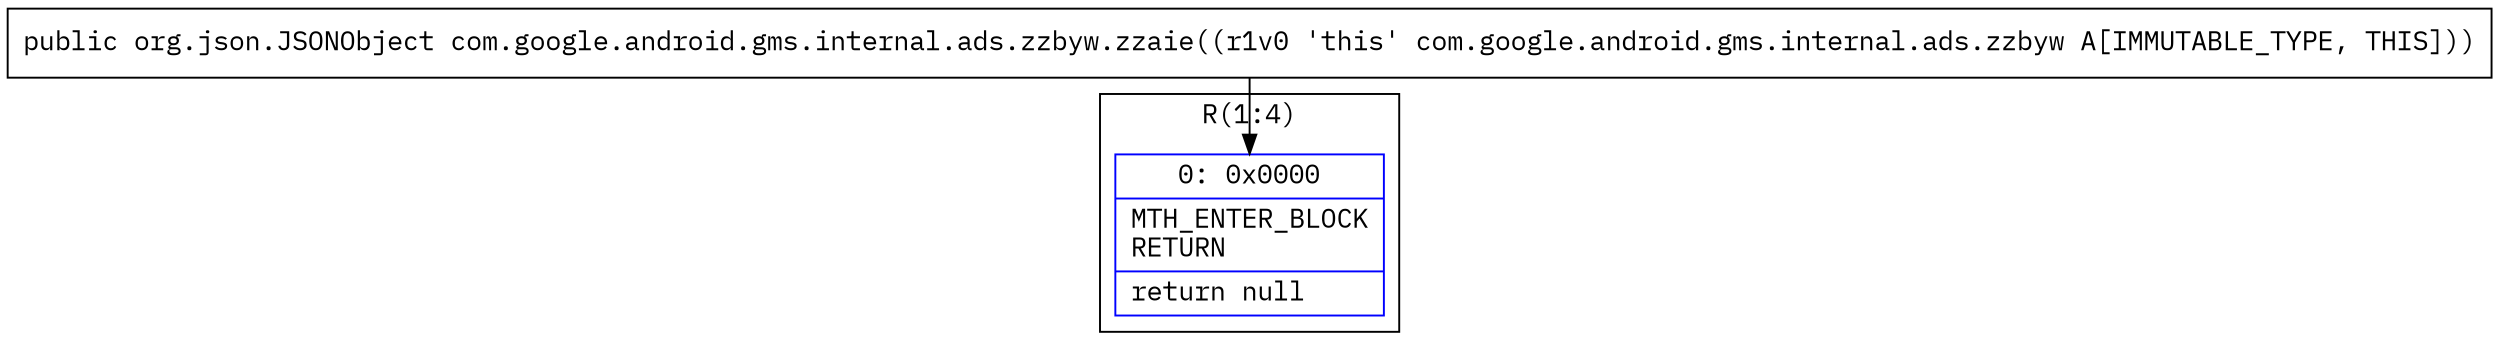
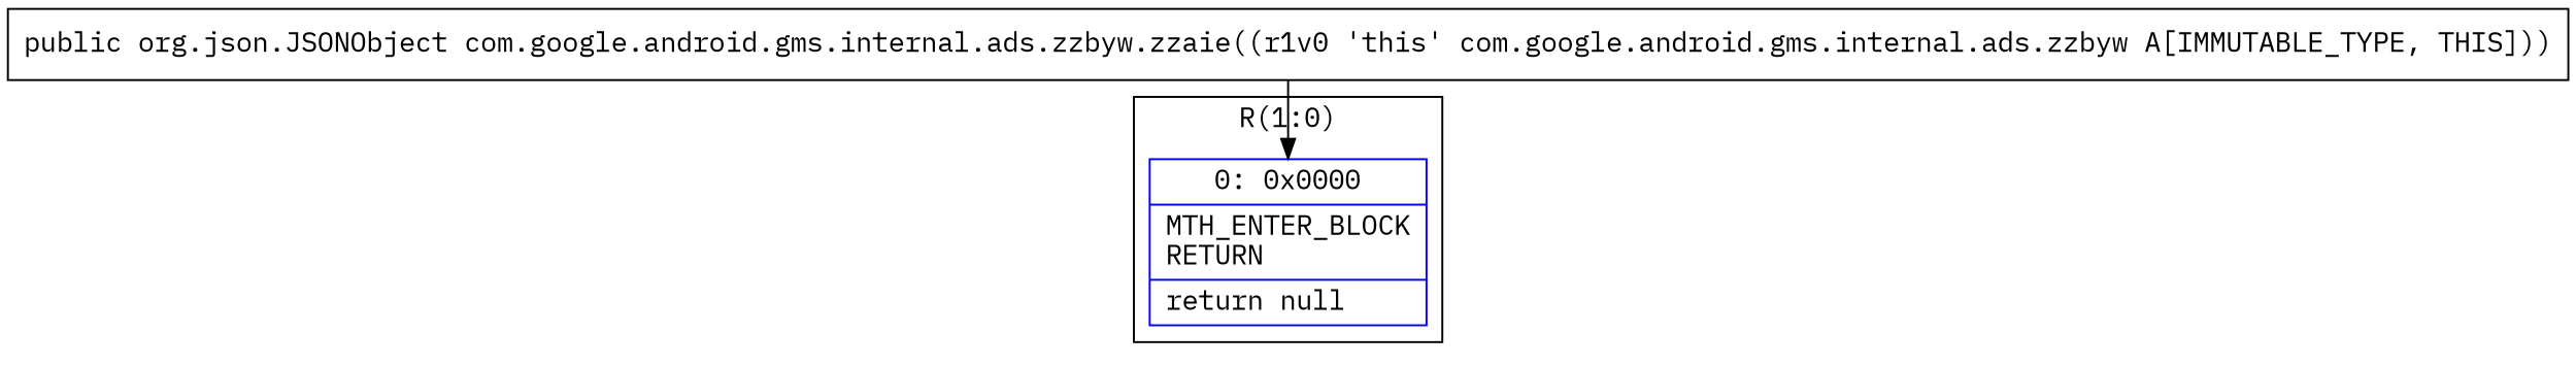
  digraph {
    fontname="IBM Plex Mono"
    node [shape=record fontname="IBM Plex Mono"]
    n1 [color=blue label="{0\:\ 0x0000|MTH_ENTER_BLOCK\lRETURN\l|return null\l}"]
    n2 [label="{public org.json.JSONObject com.google.android.gms.internal.ads.zzbyw.zzaie((r1v0 'this' com.google.android.gms.internal.ads.zzbyw A[IMMUTABLE_TYPE, THIS])) }"]
    subgraph cluster_1 {
-     label="R(1:4)"
+     label="R(1:0)"
      n1
    }
    n2 -> n1 [fontname="IBM Plex Mono"]
  }
